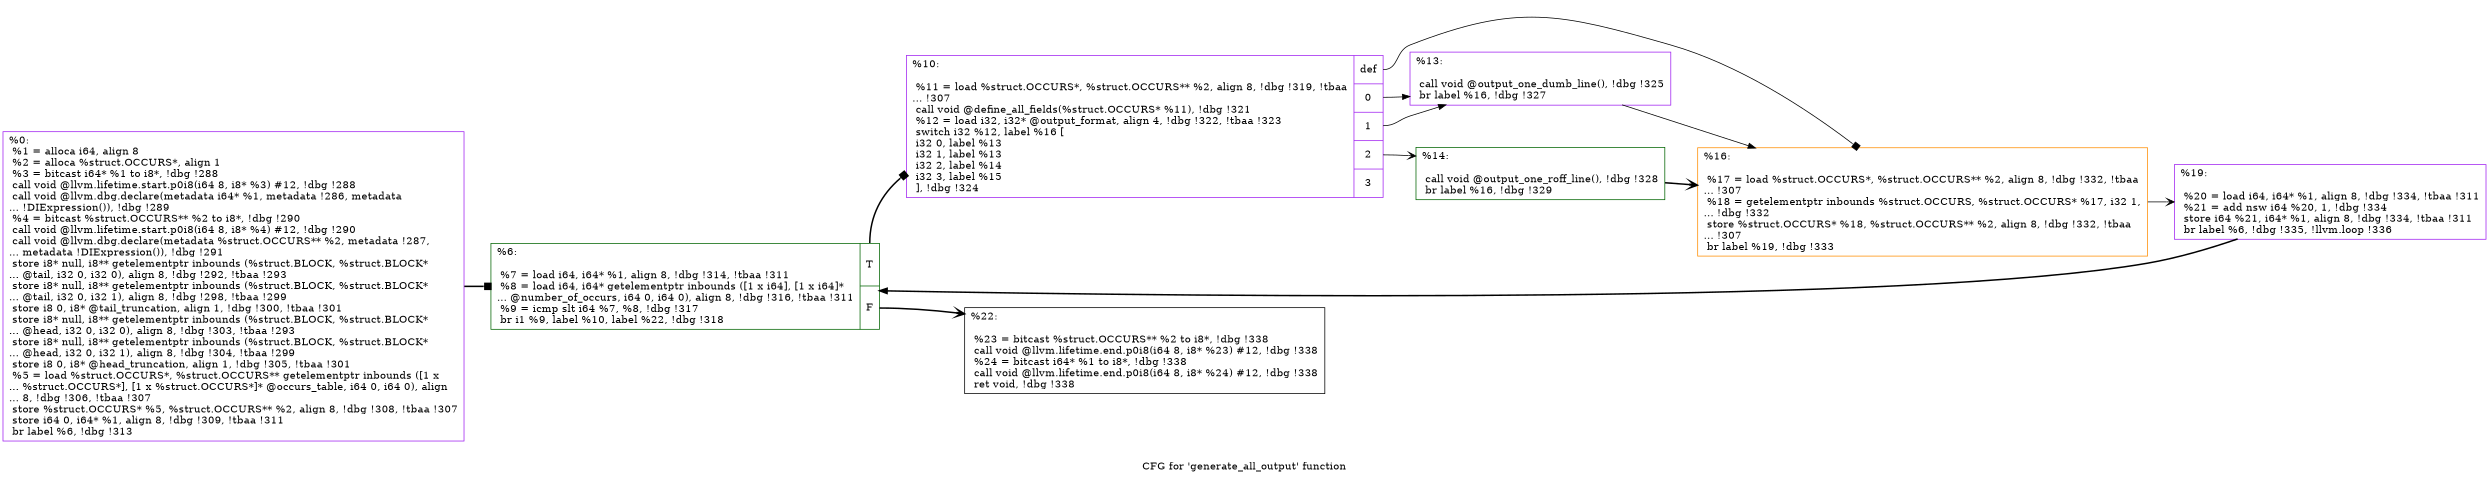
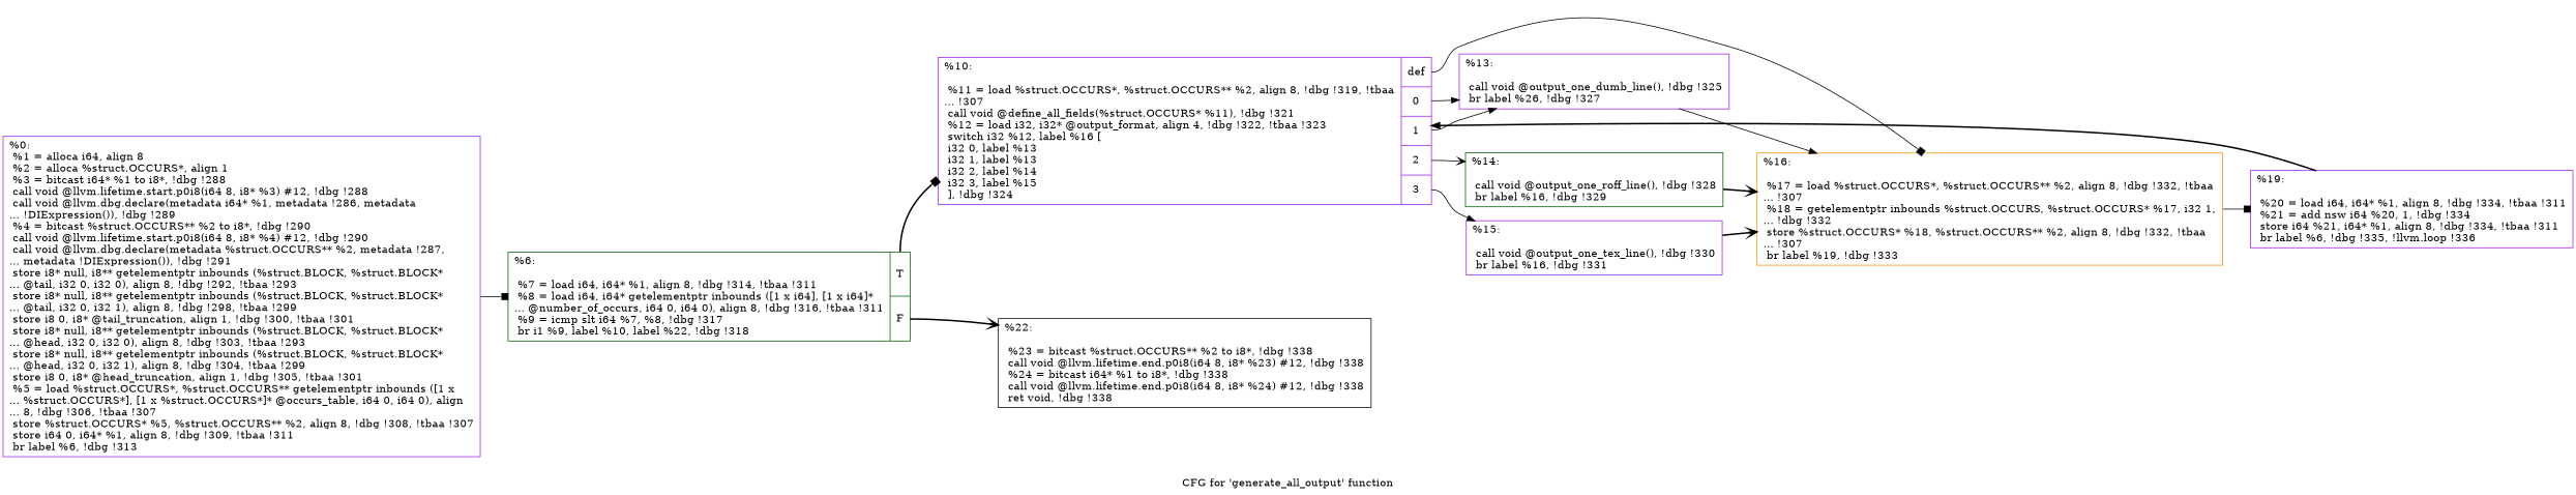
  digraph {
    label="CFG for 'generate_all_output' function"
    rankdir=LR
    node [color=purple shape=record]
    edge [arrowhead=normal style=solid]
    n1 [label="{%0:\l  %1 = alloca i64, align 8\l  %2 = alloca %struct.OCCURS*, align 1\l  %3 = bitcast i64* %1 to i8*, !dbg !288\l  call void @llvm.lifetime.start.p0i8(i64 8, i8* %3) #12, !dbg !288\l  call void @llvm.dbg.declare(metadata i64* %1, metadata !286, metadata\l... !DIExpression()), !dbg !289\l  %4 = bitcast %struct.OCCURS** %2 to i8*, !dbg !290\l  call void @llvm.lifetime.start.p0i8(i64 8, i8* %4) #12, !dbg !290\l  call void @llvm.dbg.declare(metadata %struct.OCCURS** %2, metadata !287,\l... metadata !DIExpression()), !dbg !291\l  store i8* null, i8** getelementptr inbounds (%struct.BLOCK, %struct.BLOCK*\l... @tail, i32 0, i32 0), align 8, !dbg !292, !tbaa !293\l  store i8* null, i8** getelementptr inbounds (%struct.BLOCK, %struct.BLOCK*\l... @tail, i32 0, i32 1), align 8, !dbg !298, !tbaa !299\l  store i8 0, i8* @tail_truncation, align 1, !dbg !300, !tbaa !301\l  store i8* null, i8** getelementptr inbounds (%struct.BLOCK, %struct.BLOCK*\l... @head, i32 0, i32 0), align 8, !dbg !303, !tbaa !293\l  store i8* null, i8** getelementptr inbounds (%struct.BLOCK, %struct.BLOCK*\l... @head, i32 0, i32 1), align 8, !dbg !304, !tbaa !299\l  store i8 0, i8* @head_truncation, align 1, !dbg !305, !tbaa !301\l  %5 = load %struct.OCCURS*, %struct.OCCURS** getelementptr inbounds ([1 x\l... %struct.OCCURS*], [1 x %struct.OCCURS*]* @occurs_table, i64 0, i64 0), align\l... 8, !dbg !306, !tbaa !307\l  store %struct.OCCURS* %5, %struct.OCCURS** %2, align 8, !dbg !308, !tbaa !307\l  store i64 0, i64* %1, align 8, !dbg !309, !tbaa !311\l  br label %6, !dbg !313\l}"]
    n2 [color=darkgreen label="{%6:\l\l  %7 = load i64, i64* %1, align 8, !dbg !314, !tbaa !311\l  %8 = load i64, i64* getelementptr inbounds ([1 x i64], [1 x i64]*\l... @number_of_occurs, i64 0, i64 0), align 8, !dbg !316, !tbaa !311\l  %9 = icmp slt i64 %7, %8, !dbg !317\l  br i1 %9, label %10, label %22, !dbg !318\l|{<s0>T|<s1>F}}"]
    n3 [label="{%10:\l\l  %11 = load %struct.OCCURS*, %struct.OCCURS** %2, align 8, !dbg !319, !tbaa\l... !307\l  call void @define_all_fields(%struct.OCCURS* %11), !dbg !321\l  %12 = load i32, i32* @output_format, align 4, !dbg !322, !tbaa !323\l  switch i32 %12, label %16 [\l    i32 0, label %13\l    i32 1, label %13\l    i32 2, label %14\l    i32 3, label %15\l  ], !dbg !324\l|{<s0>def|<s1>0|<s2>1|<s3>2|<s4>3}}"]
    n4 [color=black label="{%22:\l\l  %23 = bitcast %struct.OCCURS** %2 to i8*, !dbg !338\l  call void @llvm.lifetime.end.p0i8(i64 8, i8* %23) #12, !dbg !338\l  %24 = bitcast i64* %1 to i8*, !dbg !338\l  call void @llvm.lifetime.end.p0i8(i64 8, i8* %24) #12, !dbg !338\l  ret void, !dbg !338\l}"]
    n5 [color=darkorange label="{%16:\l\l  %17 = load %struct.OCCURS*, %struct.OCCURS** %2, align 8, !dbg !332, !tbaa\l... !307\l  %18 = getelementptr inbounds %struct.OCCURS, %struct.OCCURS* %17, i32 1,\l... !dbg !332\l  store %struct.OCCURS* %18, %struct.OCCURS** %2, align 8, !dbg !332, !tbaa\l... !307\l  br label %19, !dbg !333\l}"]
-   n6 [label="{%13:\l\l  call void @output_one_dumb_line(), !dbg !325\l  br label %16, !dbg !327\l}"]
+   n6 [label="{%13:\l\l  call void @output_one_dumb_line(), !dbg !325\l  br label %26, !dbg !327\l}"]
    n7 [color=darkgreen label="{%14:\l\l  call void @output_one_roff_line(), !dbg !328\l  br label %16, !dbg !329\l}"]
+   n8 [label="{%15:\l\l  call void @output_one_tex_line(), !dbg !330\l  br label %16, !dbg !331\l}"]
    n9 [label="{%19:\l\l  %20 = load i64, i64* %1, align 8, !dbg !334, !tbaa !311\l  %21 = add nsw i64 %20, 1, !dbg !334\l  store i64 %21, i64* %1, align 8, !dbg !334, !tbaa !311\l  br label %6, !dbg !335, !llvm.loop !336\l}"]
-   n1 -> n2 [arrowhead=box style=bold]
+   n1 -> n2 [arrowhead=box]
    n2 -> n3 [arrowhead=box style=bold tailport=s0]
    n2 -> n4 [arrowhead=vee style=bold tailport=s1]
    n3 -> n5 [arrowhead=box tailport=s0]
    n3 -> n6 [tailport=s1]
    n3 -> n6 [tailport=s2]
    n3 -> n7 [arrowhead=vee tailport=s3]
-   n5 -> n9 [arrowhead=vee]
+   n3 -> n8 [tailport=s4]
+   n5 -> n9 [arrowhead=box]
    n6 -> n5
    n7 -> n5 [arrowhead=vee style=bold]
-   n9 -> n2 [style=bold]
+   n8 -> n5 [arrowhead=vee style=bold]
+   n9 -> n3 [style=bold]
  }
